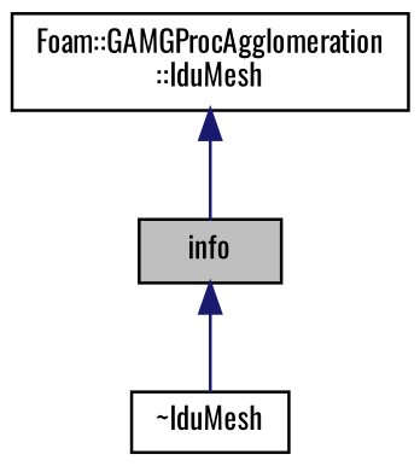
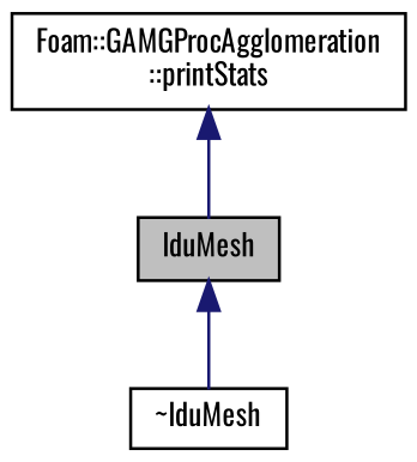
  digraph {
    fontname=Oswald
    rankdir=TB
    node [color=black fontname=Oswald fontsize=10 shape=record]
    edge [color=midnightblue dir=back fontname=Oswald fontsize=10 labelfontname=Helvetica labelfontsize=10 style=solid]
-   n1 [fillcolor=grey75 fontcolor=black height=0.2 label=info style=filled width=0.4]
+   n1 [fillcolor=grey75 fontcolor=black height=0.2 label=lduMesh style=filled width=0.4]
    n2 [height=0.2 label="~lduMesh" width=0.4]
-   n3 [height=0.2 label="Foam::GAMGProcAgglomeration\l::lduMesh" width=0.4]
+   n3 [height=0.2 label="Foam::GAMGProcAgglomeration\l::printStats" width=0.4]
    n1 -> n2
    n3 -> n1
  }
